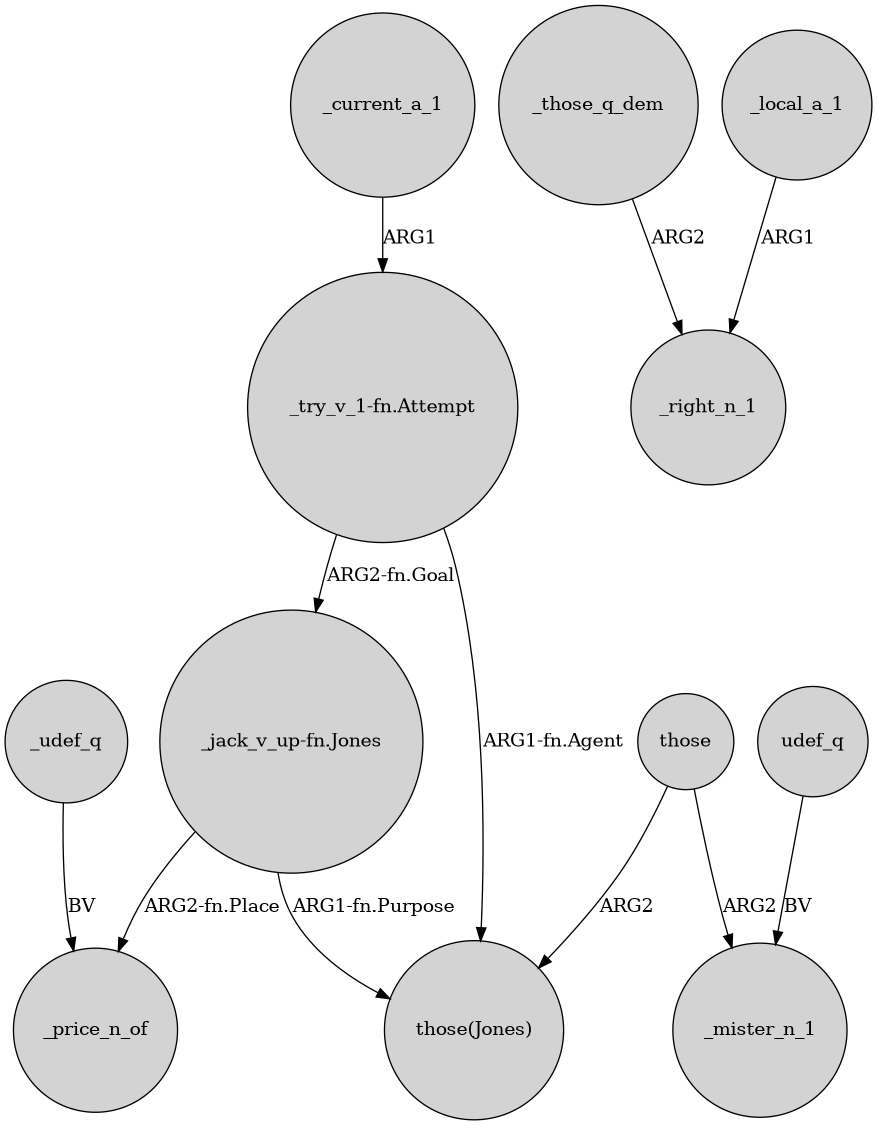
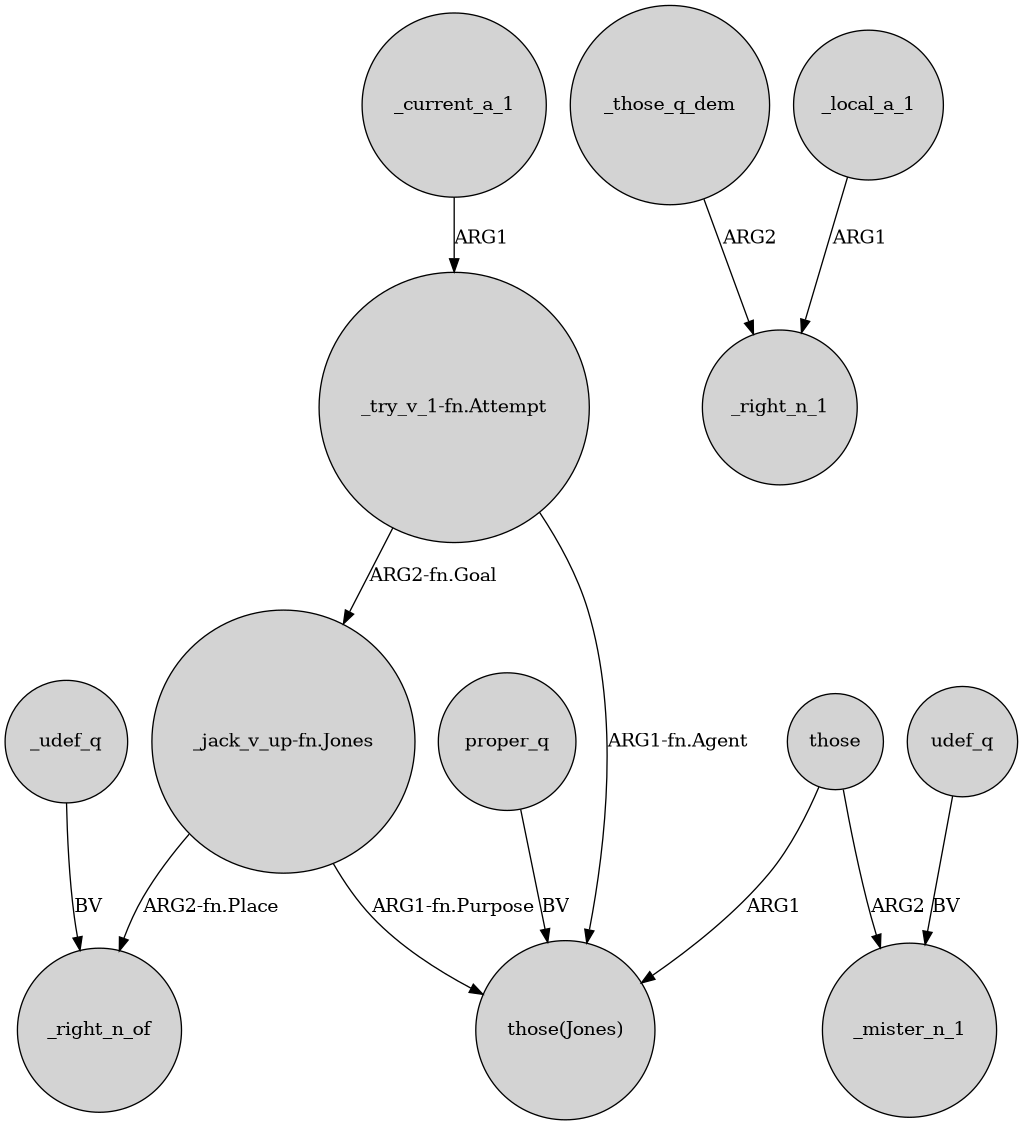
  digraph {
    node [shape=circle style=filled]
    n1 [label="_jack_v_up-fn.Jones"]
-   _price_n_of
+   _price_n_of [label=_right_n_of]
    n3 [label="those(Jones)"]
    "_try_v_1-fn.Attempt"
    n5 [label=those]
    _mister_n_1
    udef_q
    n8 [label=_udef_q]
    _current_a_1
+   proper_q
    _those_q_dem
    _right_n_1
    _local_a_1
    n1 -> _price_n_of [label="ARG2-fn.Place"]
    n1 -> n3 [label="ARG1-fn.Purpose"]
    "_try_v_1-fn.Attempt" -> n1 [label="ARG2-fn.Goal"]
    "_try_v_1-fn.Attempt" -> n3 [label="ARG1-fn.Agent"]
-   n5 -> n3 [label=ARG2]
+   n5 -> n3 [label=ARG1]
    n5 -> _mister_n_1 [label=ARG2]
    udef_q -> _mister_n_1 [label=BV]
    n8 -> _price_n_of [label=BV]
    _current_a_1 -> "_try_v_1-fn.Attempt" [label=ARG1]
+   proper_q -> n3 [label=BV]
    _those_q_dem -> _right_n_1 [label=ARG2]
    _local_a_1 -> _right_n_1 [label=ARG1]
  }
